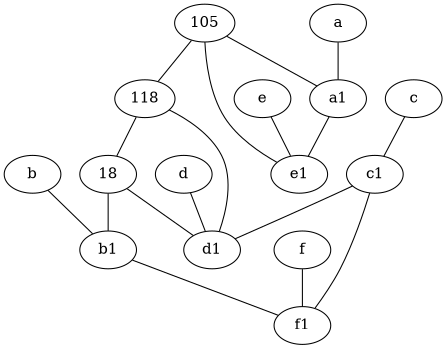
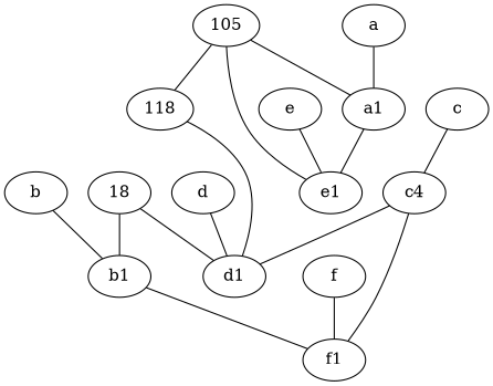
  graph {
    node [labelfontsize=50]
    d
    d1
    b1
    f1
    b
    c
-   c1
+   c1 [label=c4]
    e
    e1
    a1
    105
    118
    n13 [label=18]
    a
    f
    d -- d1
    b1 -- f1
    b -- b1
    c -- c1
    c1 -- d1
    c1 -- f1
    e -- e1
    a1 -- e1
    105 -- e1
    105 -- a1
    105 -- 118
    118 -- d1
-   118 -- n13
    n13 -- d1
    n13 -- b1
    a -- a1
    f -- f1
  }
